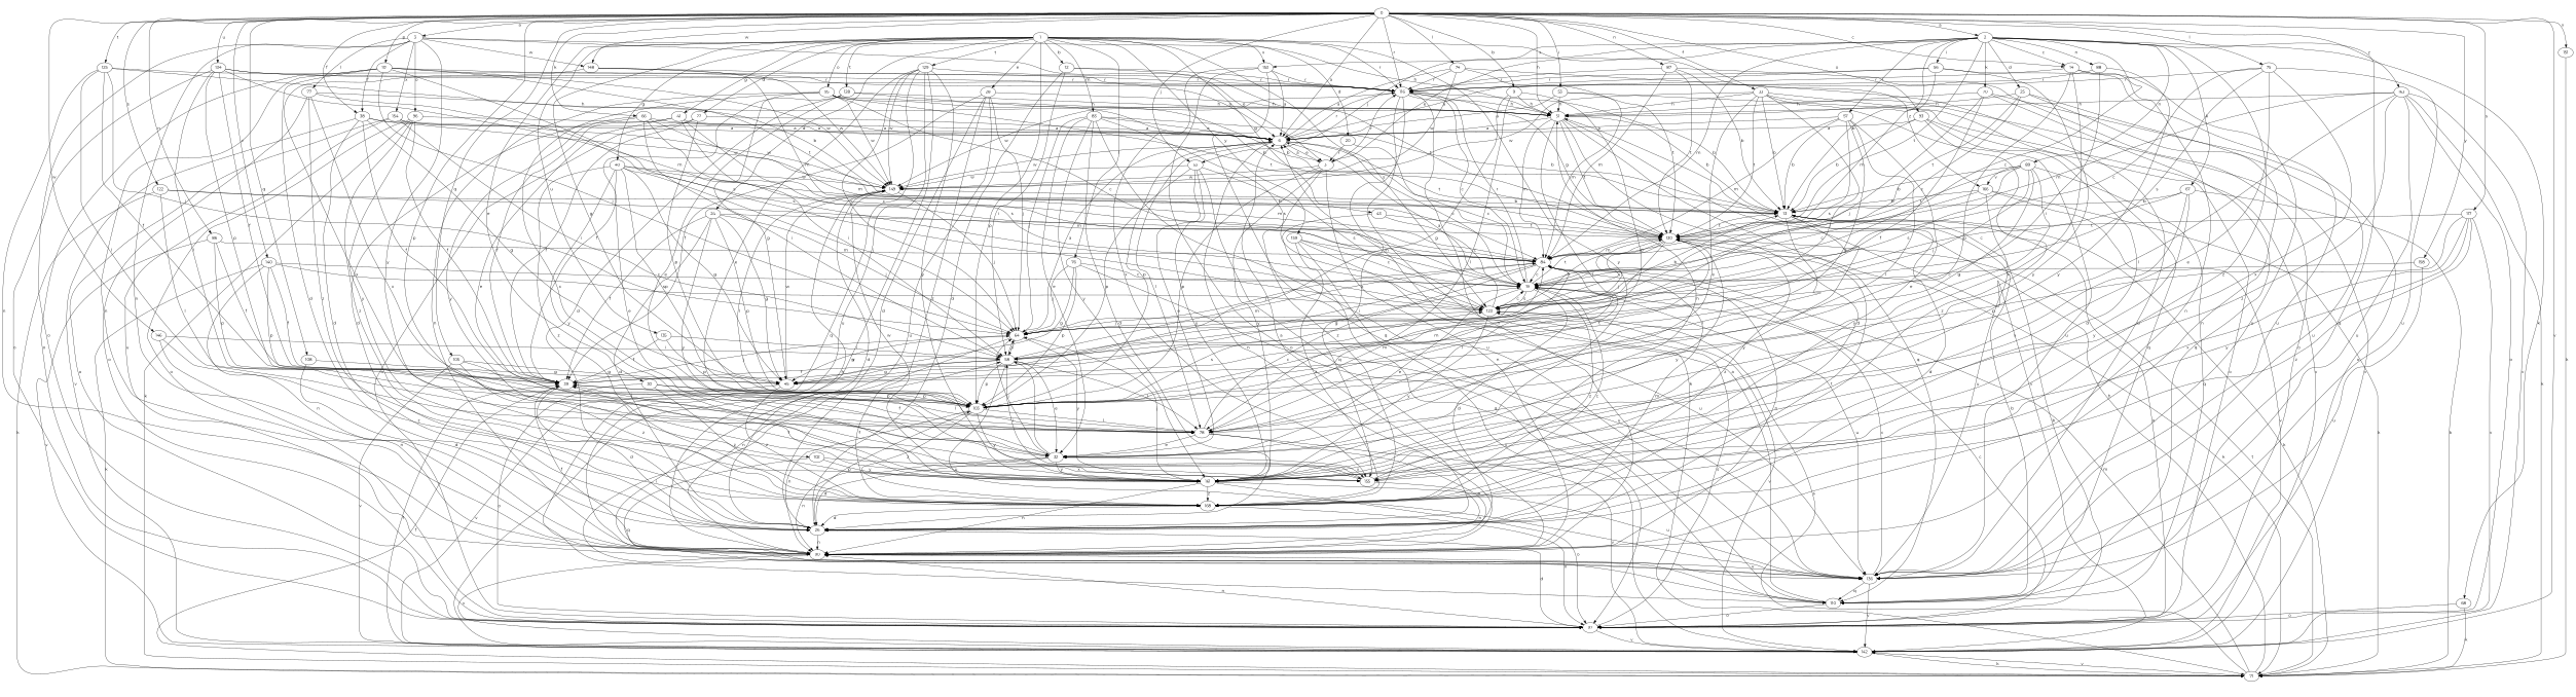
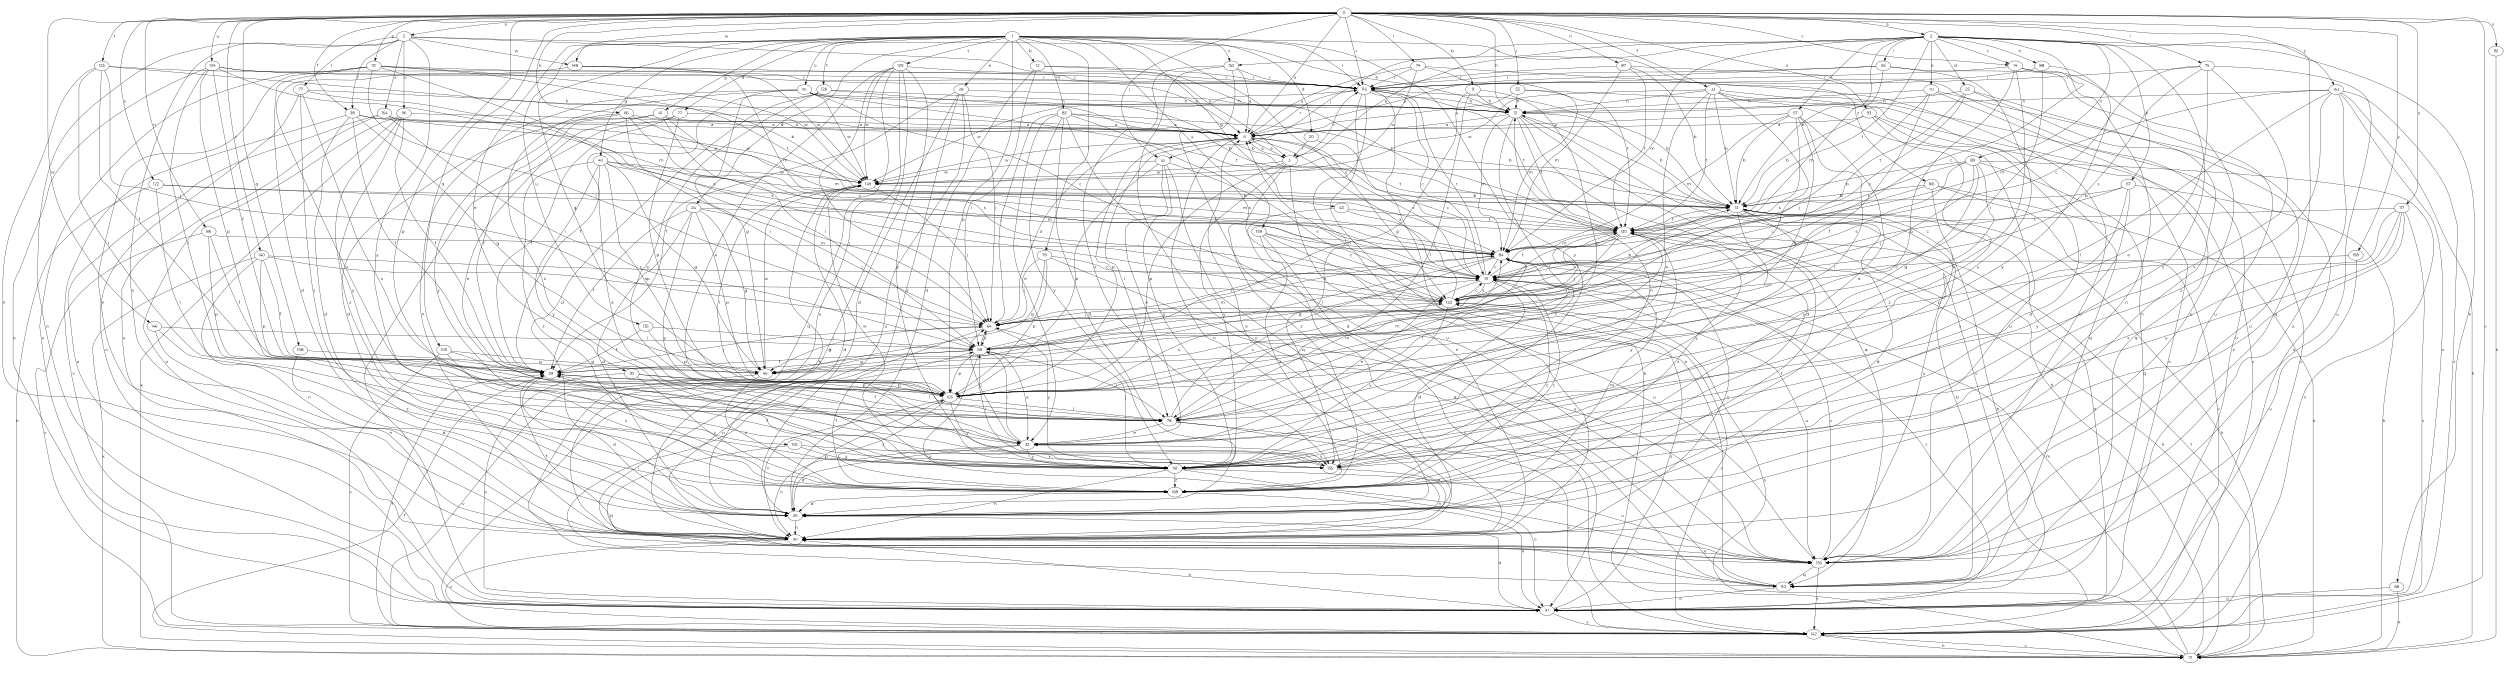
  strict digraph {
    fontname=Montserrat
    node [fontname=Montserrat]
    edge [fontname=Montserrat]
    0
    2
    3
    6
    9
    14
    33
    38
    51
    53
    63
    66
    74
    75
    86
    87
    93
    101
    102
    105
    108
    116
    117
    122
    125
    134
    140
    142
    146
    148
    151
    158
    163
    153
    13
    19
    25
    31
    56
    57
    67
    68
    70
    84
    88
    89
    110
    130
    168
    161
    77
    90
    96
    97
    154
    103
    78
    149
    45
    136
    155
    58
    32
    26
    39
    123
    64
    71
    1
    12
    20
    22
    24
    28
    30
    40
    41
    43
    76
    83
    95
    128
    129
    135
    159
    166
    0 -> 2 [label=a]
    0 -> 3 [label=a]
    0 -> 6 [label=a]
    0 -> 9 [label=b]
    0 -> 14 [label=c]
    0 -> 33 [label=f]
    0 -> 38 [label=f]
    0 -> 51 [label=h]
    0 -> 53 [label=i]
    0 -> 63 [label=j]
    0 -> 66 [label=k]
    0 -> 74 [label=l]
    0 -> 75 [label=l]
    0 -> 86 [label=n]
    0 -> 87 [label=n]
    0 -> 93 [label=o]
    0 -> 101 [label=p]
    0 -> 102 [label=p]
    0 -> 105 [label=q]
    0 -> 108 [label=q]
    0 -> 116 [label=r]
    0 -> 117 [label=s]
    0 -> 122 [label=s]
    0 -> 125 [label=t]
    0 -> 134 [label=u]
    0 -> 140 [label=v]
    0 -> 142 [label=v]
    0 -> 146 [label=w]
    0 -> 148 [label=w]
    0 -> 151 [label=x]
    0 -> 158 [label=y]
    0 -> 163 [label=z]
    2 -> 14 [label=c]
    2 -> 63 [label=j]
    2 -> 153 [label=x]
    2 -> 13 [label=b]
    2 -> 19 [label=c]
    2 -> 25 [label=d]
    2 -> 31 [label=e]
    2 -> 56 [label=i]
    2 -> 57 [label=i]
    2 -> 67 [label=k]
    2 -> 68 [label=k]
    2 -> 70 [label=k]
    2 -> 84 [label=m]
    2 -> 88 [label=n]
    2 -> 89 [label=n]
    2 -> 110 [label=q]
    2 -> 130 [label=t]
    2 -> 168 [label=z]
    3 -> 38 [label=f]
    3 -> 51 [label=h]
    3 -> 148 [label=w]
    3 -> 31 [label=e]
    3 -> 161 [label=y]
    3 -> 77 [label=l]
    3 -> 90 [label=n]
    3 -> 96 [label=o]
    3 -> 97 [label=o]
    3 -> 154 [label=x]
    6 -> 116 [label=r]
    6 -> 19 [label=c]
    6 -> 31 [label=e]
    6 -> 130 [label=t]
    6 -> 90 [label=n]
    6 -> 103 [label=p]
    6 -> 78 [label=l]
    6 -> 149 [label=w]
    9 -> 51 [label=h]
    9 -> 103 [label=p]
    9 -> 78 [label=l]
    9 -> 45 [label=g]
    14 -> 116 [label=r]
    14 -> 90 [label=n]
    14 -> 103 [label=p]
    14 -> 136 [label=u]
    14 -> 155 [label=x]
    33 -> 51 [label=h]
    33 -> 142 [label=v]
    33 -> 13 [label=b]
    33 -> 110 [label=q]
    33 -> 130 [label=t]
    33 -> 149 [label=w]
    33 -> 136 [label=u]
    33 -> 58 [label=i]
    33 -> 32 [label=e]
    38 -> 6 [label=a]
    38 -> 142 [label=v]
    38 -> 149 [label=w]
    38 -> 45 [label=g]
    38 -> 26 [label=d]
    38 -> 39 [label=f]
    51 -> 6 [label=a]
    51 -> 142 [label=v]
    51 -> 13 [label=b]
    51 -> 84 [label=m]
    51 -> 110 [label=q]
    51 -> 130 [label=t]
    51 -> 78 [label=l]
    51 -> 26 [label=d]
    53 -> 6 [label=a]
    53 -> 51 [label=h]
    53 -> 142 [label=v]
    53 -> 84 [label=m]
    63 -> 161 [label=y]
    63 -> 90 [label=q]
    63 -> 103 [label=p]
    63 -> 149 [label=w]
    63 -> 32 [label=e]
    63 -> 123 [label=s]
    66 -> 6 [label=a]
    66 -> 84 [label=m]
    66 -> 161 [label=y]
    66 -> 58 [label=i]
    66 -> 26 [label=d]
    66 -> 123 [label=s]
    74 -> 6 [label=a]
    74 -> 116 [label=r]
    74 -> 130 [label=t]
    74 -> 149 [label=w]
    74 -> 136 [label=u]
    75 -> 116 [label=r]
    75 -> 19 [label=c]
    75 -> 136 [label=u]
    75 -> 155 [label=x]
    75 -> 32 [label=e]
    75 -> 123 [label=s]
    86 -> 142 [label=v]
    86 -> 84 [label=m]
    86 -> 103 [label=p]
    86 -> 39 [label=f]
    87 -> 116 [label=r]
    87 -> 13 [label=b]
    87 -> 84 [label=m]
    87 -> 130 [label=t]
    87 -> 97 [label=o]
    93 -> 6 [label=a]
    93 -> 13 [label=b]
    93 -> 168 [label=z]
    93 -> 97 [label=o]
    93 -> 26 [label=d]
    101 -> 116 [label=r]
    101 -> 130 [label=t]
    101 -> 90 [label=n]
    101 -> 97 [label=o]
    101 -> 149 [label=w]
    101 -> 26 [label=d]
    101 -> 123 [label=s]
    101 -> 64 [label=j]
    102 -> 110 [label=q]
    102 -> 161 [label=y]
    102 -> 155 [label=x]
    105 -> 142 [label=v]
    105 -> 168 [label=z]
    105 -> 78 [label=l]
    105 -> 45 [label=g]
    108 -> 45 [label=g]
    108 -> 26 [label=d]
    116 -> 51 [label=h]
    116 -> 13 [label=b]
    116 -> 19 [label=c]
-   116 -> 130 [label=g]
+   116 -> 130 [label=t]
    116 -> 90 [label=n]
    116 -> 149 [label=w]
    116 -> 155 [label=x]
    116 -> 71 [label=k]
    117 -> 142 [label=v]
    117 -> 130 [label=t]
    117 -> 168 [label=z]
    117 -> 161 [label=y]
    117 -> 103 [label=p]
    117 -> 155 [label=x]
    122 -> 13 [label=b]
    122 -> 84 [label=m]
    122 -> 78 [label=l]
    122 -> 71 [label=k]
    125 -> 116 [label=r]
    125 -> 13 [label=b]
    125 -> 90 [label=n]
    125 -> 78 [label=l]
    125 -> 39 [label=f]
    125 -> 64 [label=j]
    134 -> 6 [label=a]
    134 -> 116 [label=r]
    134 -> 84 [label=m]
    134 -> 97 [label=o]
    134 -> 103 [label=p]
    134 -> 78 [label=l]
    134 -> 39 [label=f]
    140 -> 19 [label=c]
    140 -> 90 [label=n]
    140 -> 103 [label=p]
    140 -> 39 [label=f]
    140 -> 123 [label=s]
    140 -> 71 [label=k]
    142 -> 39 [label=f]
    142 -> 71 [label=k]
    146 -> 168 [label=z]
    146 -> 90 [label=n]
    146 -> 58 [label=i]
    148 -> 116 [label=r]
    148 -> 84 [label=m]
    148 -> 149 [label=w]
    148 -> 155 [label=x]
    151 -> 71 [label=k]
    158 -> 19 [label=c]
    158 -> 136 [label=u]
    163 -> 51 [label=h]
    163 -> 142 [label=v]
    163 -> 84 [label=m]
    163 -> 168 [label=z]
    163 -> 97 [label=o]
    163 -> 78 [label=l]
    163 -> 136 [label=u]
    163 -> 71 [label=k]
    153 -> 6 [label=a]
    153 -> 116 [label=r]
    153 -> 110 [label=q]
    153 -> 97 [label=o]
    153 -> 155 [label=x]
    13 -> 130 [label=t]
    13 -> 161 [label=y]
    13 -> 97 [label=o]
    13 -> 78 [label=l]
    13 -> 26 [label=d]
    13 -> 71 [label=k]
    19 -> 116 [label=r]
    19 -> 130 [label=t]
    19 -> 168 [label=z]
    19 -> 136 [label=u]
    19 -> 32 [label=e]
    19 -> 26 [label=d]
    19 -> 123 [label=s]
    25 -> 51 [label=h]
    25 -> 19 [label=c]
    25 -> 130 [label=t]
    25 -> 90 [label=n]
    25 -> 136 [label=u]
    31 -> 6 [label=a]
    31 -> 116 [label=r]
    31 -> 168 [label=z]
    31 -> 161 [label=y]
    31 -> 90 [label=n]
    31 -> 103 [label=p]
    31 -> 149 [label=w]
    56 -> 6 [label=a]
    56 -> 116 [label=r]
    56 -> 84 [label=m]
    56 -> 161 [label=y]
    56 -> 136 [label=u]
    57 -> 6 [label=a]
    57 -> 13 [label=b]
    57 -> 84 [label=m]
    57 -> 78 [label=l]
    57 -> 45 [label=g]
    57 -> 32 [label=e]
    57 -> 123 [label=s]
    67 -> 13 [label=b]
    67 -> 19 [label=c]
    67 -> 161 [label=y]
    67 -> 155 [label=x]
    67 -> 71 [label=k]
    68 -> 97 [label=o]
    68 -> 71 [label=k]
    70 -> 51 [label=h]
    70 -> 110 [label=q]
    70 -> 97 [label=o]
    70 -> 39 [label=f]
    70 -> 64 [label=j]
    84 -> 19 [label=c]
    84 -> 90 [label=n]
    84 -> 78 [label=l]
    84 -> 45 [label=g]
    84 -> 58 [label=i]
    84 -> 64 [label=j]
    88 -> 116 [label=r]
    88 -> 161 [label=y]
    88 -> 58 [label=i]
-   89 -> 166 [label=v]
+   89 -> 142 [label=v]
    89 -> 13 [label=b]
    89 -> 110 [label=q]
    89 -> 130 [label=t]
    89 -> 161 [label=y]
    89 -> 45 [label=g]
    89 -> 123 [label=s]
    89 -> 64 [label=j]
    110 -> 6 [label=a]
    110 -> 13 [label=b]
    110 -> 97 [label=o]
    110 -> 58 [label=i]
    130 -> 84 [label=m]
    130 -> 168 [label=z]
    130 -> 161 [label=y]
    130 -> 58 [label=i]
    130 -> 123 [label=s]
    130 -> 64 [label=j]
    130 -> 71 [label=k]
    168 -> 19 [label=c]
    168 -> 97 [label=o]
    168 -> 26 [label=d]
    161 -> 168 [label=z]
    161 -> 90 [label=n]
    161 -> 97 [label=o]
    161 -> 149 [label=w]
    161 -> 136 [label=u]
    161 -> 39 [label=f]
    161 -> 64 [label=j]
    77 -> 51 [label=h]
    77 -> 168 [label=z]
    77 -> 97 [label=o]
    77 -> 155 [label=x]
    77 -> 123 [label=s]
    90 -> 142 [label=v]
    90 -> 149 [label=h]
    90 -> 136 [label=u]
    90 -> 39 [label=f]
    96 -> 6 [label=a]
    96 -> 168 [label=z]
    96 -> 161 [label=y]
    96 -> 97 [label=o]
    96 -> 39 [label=f]
    96 -> 71 [label=k]
    97 -> 142 [label=v]
    97 -> 13 [label=b]
    97 -> 19 [label=c]
    97 -> 90 [label=n]
    97 -> 26 [label=d]
    97 -> 123 [label=s]
    154 -> 6 [label=a]
    154 -> 97 [label=o]
    154 -> 149 [label=w]
    154 -> 136 [label=u]
    154 -> 58 [label=i]
    103 -> 84 [label=m]
    103 -> 130 [label=t]
    103 -> 168 [label=z]
    103 -> 161 [label=y]
    103 -> 90 [label=n]
    103 -> 78 [label=l]
    103 -> 123 [label=s]
    78 -> 142 [label=v]
    78 -> 19 [label=c]
    78 -> 84 [label=m]
    78 -> 90 [label=n]
    78 -> 32 [label=e]
    78 -> 39 [label=f]
    149 -> 13 [label=b]
    149 -> 78 [label=l]
    149 -> 26 [label=d]
    149 -> 64 [label=j]
    45 -> 142 [label=v]
    45 -> 168 [label=z]
    45 -> 149 [label=w]
    136 -> 142 [label=v]
    136 -> 19 [label=c]
    136 -> 110 [label=q]
    155 -> 51 [label=h]
    155 -> 90 [label=n]
    155 -> 58 [label=i]
    155 -> 39 [label=f]
    58 -> 84 [label=m]
    58 -> 103 [label=p]
    58 -> 78 [label=l]
    58 -> 45 [label=g]
    58 -> 136 [label=u]
    58 -> 32 [label=e]
    58 -> 39 [label=f]
    58 -> 64 [label=j]
    32 -> 161 [label=y]
    32 -> 90 [label=n]
    32 -> 155 [label=x]
    32 -> 58 [label=i]
    32 -> 26 [label=d]
    32 -> 64 [label=j]
    26 -> 6 [label=a]
    26 -> 84 [label=m]
    26 -> 130 [label=t]
    26 -> 90 [label=n]
    26 -> 103 [label=p]
    39 -> 103 [label=p]
    39 -> 26 [label=d]
    39 -> 64 [label=j]
    123 -> 6 [label=a]
    123 -> 142 [label=v]
    123 -> 13 [label=b]
    123 -> 19 [label=c]
    123 -> 130 [label=t]
    123 -> 161 [label=y]
    123 -> 64 [label=j]
    64 -> 6 [label=a]
    64 -> 161 [label=y]
    64 -> 90 [label=n]
    64 -> 45 [label=g]
    64 -> 58 [label=i]
    71 -> 51 [label=h]
    71 -> 142 [label=v]
    71 -> 84 [label=m]
    71 -> 130 [label=t]
    71 -> 39 [label=f]
    71 -> 123 [label=s]
    1 -> 116 [label=r]
    1 -> 153 [label=x]
    1 -> 161 [label=y]
    1 -> 103 [label=p]
    1 -> 45 [label=g]
    1 -> 123 [label=s]
    1 -> 12 [label=b]
    1 -> 20 [label=d]
    1 -> 22 [label=d]
    1 -> 24 [label=d]
    1 -> 28 [label=e]
    1 -> 30 [label=e]
    1 -> 40 [label=g]
    1 -> 41 [label=g]
    1 -> 43 [label=g]
    1 -> 76 [label=l]
    1 -> 83 [label=m]
    1 -> 95 [label=o]
    1 -> 128 [label=t]
    1 -> 129 [label=t]
    1 -> 135 [label=u]
    1 -> 159 [label=y]
    1 -> 166 [label=z]
    12 -> 116 [label=r]
    12 -> 130 [label=t]
    12 -> 58 [label=i]
    12 -> 26 [label=d]
    20 -> 19 [label=c]
    20 -> 31 [label=r]
    22 -> 6 [label=a]
    22 -> 97 [label=o]
    22 -> 103 [label=p]
    22 -> 39 [label=f]
    24 -> 130 [label=t]
    24 -> 161 [label=y]
    24 -> 103 [label=p]
    24 -> 45 [label=g]
    24 -> 26 [label=d]
    24 -> 39 [label=f]
    24 -> 64 [label=j]
    28 -> 51 [label=h]
    28 -> 168 [label=z]
    28 -> 136 [label=u]
    28 -> 26 [label=d]
    28 -> 39 [label=f]
    28 -> 64 [label=j]
    30 -> 168 [label=z]
    30 -> 97 [label=o]
    30 -> 103 [label=p]
    30 -> 78 [label=l]
    40 -> 84 [label=m]
    40 -> 168 [label=z]
    40 -> 161 [label=y]
    40 -> 103 [label=p]
    40 -> 149 [label=w]
    40 -> 45 [label=g]
    40 -> 32 [label=e]
    40 -> 64 [label=j]
    41 -> 6 [label=a]
    41 -> 19 [label=c]
    41 -> 58 [label=i]
    41 -> 32 [label=e]
    41 -> 39 [label=f]
    43 -> 19 [label=c]
    43 -> 110 [label=q]
    43 -> 130 [label=t]
    76 -> 19 [label=c]
    76 -> 103 [label=p]
    76 -> 45 [label=g]
    76 -> 136 [label=u]
    76 -> 64 [label=j]
    83 -> 6 [label=a]
    83 -> 13 [label=b]
    83 -> 161 [label=y]
    83 -> 136 [label=u]
    83 -> 32 [label=e]
    83 -> 26 [label=d]
    83 -> 123 [label=s]
    83 -> 64 [label=j]
    95 -> 51 [label=h]
    95 -> 13 [label=b]
    95 -> 19 [label=c]
    95 -> 130 [label=t]
    95 -> 90 [label=n]
    95 -> 149 [label=w]
    95 -> 45 [label=g]
    95 -> 155 [label=x]
    128 -> 51 [label=h]
    128 -> 13 [label=b]
    128 -> 32 [label=e]
    128 -> 26 [label=d]
    128 -> 39 [label=f]
    129 -> 116 [label=r]
    129 -> 142 [label=v]
    129 -> 110 [label=q]
    129 -> 161 [label=y]
    129 -> 149 [label=w]
    129 -> 136 [label=u]
    129 -> 32 [label=e]
    129 -> 64 [label=j]
    135 -> 103 [label=p]
    135 -> 58 [label=i]
    135 -> 39 [label=f]
    159 -> 142 [label=v]
    159 -> 19 [label=c]
    159 -> 84 [label=m]
    159 -> 168 [label=z]
    159 -> 136 [label=u]
    166 -> 142 [label=v]
    166 -> 13 [label=b]
    166 -> 19 [label=c]
    166 -> 136 [label=u]
    166 -> 71 [label=k]
  }
